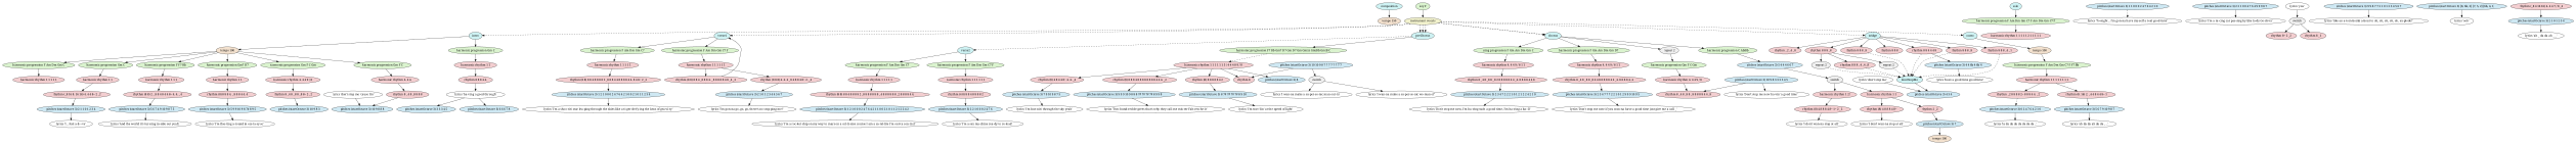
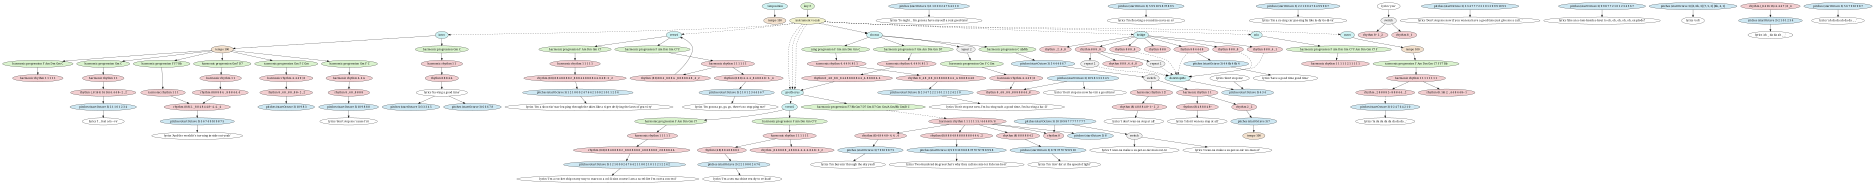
  digraph {
    fontname="Noto Serif"
    ordering=out
    node [fillcolor="#f3ced0" fontname="Noto Serif" style=filled]
    edge [fontname="Noto Serif"]
    n1 [fillcolor="#cef2f3" label=composition]
    n2 [fillcolor="#f3e1ce" label="tempo 150"]
    n3 [fillcolor="#daf3ce" label="key F"]
    n4 [fillcolor="#f3f3ce" label="instrument vocals"]
    n5 [fillcolor="#cef2f3" label=intro]
    n6 [fillcolor="#cef2f3" label=verse1]
    n7 [fillcolor="#cef2f3" label=preChorus]
    n8 [fillcolor="#cef2f3" label=chorus]
    n9 [fillcolor="#cef2f3" label=bridge]
    n10 [fillcolor="#cef2f3" label=solo]
    n11 [fillcolor="#cef2f3" label=outro]
    n12 [fillcolor="#f3e1ce" label="tempo 100"]
    n13 [fillcolor="#daf3ce" label="harmonic progression Gm C"]
    n14 [fillcolor="#daf3ce" label="harmonic progression F Am Dm Gm C7"]
    n15 [fillcolor="#daf3ce" label="harmonic progression F Am Dm Gm C7 F"]
    n16 [fillcolor="#cef2f3" label=verse2]
    n17 [fillcolor="#daf3ce" label="harmonic progression F7 Bb Gm7 D7 Gm D7 Gm Gm/A Gm/Bb Gm/B C"]
    n18 [fillcolor="#daf3ce" label="ning progression F Gm Am Dm Gm C"]
    n19 [fillcolor="#daf3ce" label="harmonic progression F Gm Am Dm Gm D7"]
    n20 [fillcolor="#f0f0f0" label="repeat 2"]
    n21 [fillcolor="#daf3ce" label="harmonic progression C Ab/Bb"]
    n22 [fillcolor="#daf3ce" label="harmonic progression F Am Dm Gm C7"]
    n23 [fillcolor="#daf3ce" label="harmonic progression F Am Dm Gm C7 F"]
    n24 [label="rhythm _2 _4 _8"]
    n25 [label="rhythm 8 8 8 _8"]
    n26 [label="rhythm 8 8 8 _8"]
    n27 [label="rhythm 8 8 8"]
    n28 [label="rhythm 8 8 4 4 4 8"]
    n29 [label="rhythm 8 8 8 _8"]
    n30 [label="rhythm 8 8 8 _4 _1"]
    n31 [fillcolor="#daf3ce" label="harmonic progression F Am Dm Gm C7 F Am Dm Gm C7 F"]
    n32 [fillcolor="#f3e1ce" label="tempo 100"]
    n33 [fillcolor="#daf3ce" label="harmonic progression F Am Dm Gm C"]
    n34 [fillcolor="#daf3ce" label="harmonic progression Gm C"]
    n35 [fillcolor="#daf3ce" label="harmonic progression F F7 Bb"]
    n36 [fillcolor="#daf3ce" label="harmonic progression Gm7 D7"]
    n37 [fillcolor="#daf3ce" label="harmonic progression Gm F C Gm"]
    n38 [fillcolor="#daf3ce" label="harmonic progression Gm F C"]
    n39 [label="harmonic rhythm 1 1"]
    n40 [label="harmonic rhythm 1 1 1 1 1"]
    n41 [label="harmonic rhythm 1 1"]
    n42 [label="harmonic rhythm 1 1 1"]
    n43 [label="harmonic rhythm 1 1"]
    n44 [label="harmonic rhythm 4. 4 4 9 / 8"]
    n45 [label="harmonic rhythm 4. 4 4."]
    n46 [fillcolor="#cee8f3" label="pitches (startOctave 3) 1 1 0 0 0 2 4 7 6 4 2 1 0"]
    n47 [fillcolor=white label="lyrics 'To-night _ I'm gon-na have my-self a real good time'"]
    n48 [label="rhythm (_8 16 8. 16 16) 4. 4 4 8~ 2 _2"]
    n49 [fillcolor="#cee8f3" label="pitches (startOctave 3) 2 1 1 0 1 2 3 4"]
    n50 [fillcolor=white label="lyrics 'I _ feel a-li---ve'"]
    n51 [label="rhythm (8 8) 2. _8 8 4 8 4 4 8~ 4. 4. _4"]
    n52 [fillcolor="#cee8f3" label="pitches (startOctave 3) 5 6 7 4 9 10 9 8 7 5"]
    n53 [fillcolor=white label="lyrics 'And the world it's tur-ning in-side out yeah'"]
    n54 [label="rhythm (8) 8 8 8 4. _8 8 8 4 4. 4"]
    n55 [fillcolor="#cee8f3" label="pitches (startOctave 3) 5 9 9 10 9 8 7# 8 9 5"]
    n56 [fillcolor=white label="lyrics 'I'm floa-ting a-round in ecs-ta-sy so'"]
    n57 [label="rhythm 8 _4 8 _8 8 _8 8~ 2 _2"]
    n58 [fillcolor="#cee8f3" label="pitches (startOctave 3) 10 9 8 3"]
    n59 [label="rhythm 8 _4 8 _8 8 8 8"]
    n60 [fillcolor="#cee8f3" label="pitches (startOctave 3) 10 9 8 8 8"]
    n61 [fillcolor=white label="lyrics 'don't stop me 'cause I'm'"]
    n62 [label="rhythm 8 8 8 4 4."]
-   n63 [fillcolor=white label="lyrics 'ha-ving a good through'"]
+   n63 [fillcolor=white label="lyrics 'ha-ving a good time'"]
    n64 [fillcolor="#cee8f3" label="pitches (startOctave 3) 3 3 3 4 5"]
    n65 [fillcolor="#cee8f3" label="pitches (startOctave 3) 6 6 6 7 8"]
    n66 [label="harmonic rhythm 1 1 1 1 1"]
    n67 [label="harmonic rhythm 1 1 1 1 1 1"]
    n68 [label="rhythm (8 8) 8 8 4 8 8 8 8 2 _8 8 8 4 4 8 8 8 8 4 4. 8 4 8~ 2 _2"]
    n69 [fillcolor="#cee8f3" label="pitches (startOctave 3) 1 2 1 0 0 0 2 4 7 6 4 2 1 0 0 2 1 0 1 1 2 3 4"]
    n70 [fillcolor=white label="lyrics 'I'm a shoo-tin' star lea-ping through the skies like a ti-ger de-fy-ing the laws of gra-vi-ty'"]
    n71 [label="rhythm (8 8) 8 8 4 _8 8 8 4. _8 8 8 8 8 4 8 _4 _2"]
    n72 [label="rhythm (8 8 8) 4. 4. 4 _8 4 8 8 4 8~ 2. _4"]
    n73 [fillcolor="#cee8f3" label="pitches (startOctave 3) 2 1 0 1 2 3 4 4 5 6 7"]
    n74 [fillcolor="#cee8f3" label="pitches (startOctave 3) 2 2 1 0 0 4 7 6 4 9 9 9 8 7"]
    n75 [fillcolor=white label="lyrics 'I'm a ra-cing car pas-sing by like la-dy Go-di-va'"]
    n76 [fillcolor=white label="lyrics 'I'm gon-na go, go, go, there's no stop-ping me!'"]
    n77 [label="harmonic rhythm 1 1 1 1 1 1 5 / 4 4 4 8 9 / 8"]
    n78 [label="rhythm (8) 4 8 4 4 8~ 4. 4. _4"]
    n79 [label="rhythm (8) 8 8 8 4 8 8 8 8 8 8 8 8 4 4 4. _2"]
    n80 [label="rhythm (8) 8 8 8 8 8 4 2"]
    n81 [label="rhythm 8"]
    n82 [fillcolor="#cee8f3" label="pitches (startOctave 3) 8"]
    n83 [fillcolor="#cee8f3" label="pitches (startOctave 3) 7 9 10 9 8 7 5"]
    n84 [fillcolor="#cee8f3" label="pitches (startOctave 3) 9 9 9 10 9 8 8 8 7# 7# 7# 7# 8 9 9 8"]
    n85 [fillcolor="#cee8f3" label="pitches (startOctave 3) 8 7# 7# 7# 7# 8 9 10"]
    n86 [fillcolor=white label="lyrics 'I'm bur-nin' through the sky yeah'"]
    n87 [fillcolor=white label="lyrics 'Two-hund-red de-grees that's why they call me mis-ter Fah-ren-he-it'"]
    n88 [fillcolor=white label="lyrics 'I'm trav'-lin' at the speed of light'"]
    n89 [fillcolor="#cee8f3" label="pitches (startOctave 3) 10 10 9 8 7 7 7 7 7 7 7 7"]
    n90 [fillcolor="#f0f0f0" label=switch]
    n91 [fillcolor=white label="lyrics 'I wan-na make a su-per-so-nic man out-ta'"]
    n92 [fillcolor=white label="lyrics 'I wan-na make a su-per-so-nic wo-man of'"]
    n93 [fillcolor=white label="lyrics 'you'"]
    n94 [fillcolor="#f0f0f0" label=switch]
    n95 [label="rhythm 8~ 2 _2"]
    n96 [label="rhythm 8 _1"]
    n97 [label="harmonic rhythm 4. 4 4 9 / 8 1 1"]
    n98 [label="harmonic rhythm 4. 4 4 9 / 8 1 1"]
    n99 [fillcolor="#daf3ce" label="harmonic progression Gm F C Gm"]
    n100 [fillcolor="#cee8f3" label="pitches (startOctave 3) 5 4 4 4 6 6 7"]
    n101 [label="rhythm 8 _4 8 _8 8 _8 2 8 8 8 8 8 4 4 _4. 8 8 8 8 4 4 8"]
    n102 [fillcolor="#cee8f3" label="pitches (startOctave 3) 2 3 4 7 2 2 2 1 0 1 2 1 2 2 4 2 1 0"]
    n103 [fillcolor=white label="lyrics 'Don't stop me now, I'm ha-ving such a good time, I'm ha-ving a ba--ll'"]
    n104 [label="rhythm 8 _4 8 _8 8 _8 4 4 8 8 8 8 8 4 4 _4. 8 8 8 8 4. 4"]
    n105 [fillcolor="#cee8f3" label="pitches (startOctave 3) 2 3 4 7 7 7 2 2 1 0 1 2 9 9 9 10 9 5"]
    n106 [fillcolor=white label="lyrics 'Don't stop me now if you wan-na have a good time just give me a call _'"]
    n107 [label="harmonic rhythm 4. 4 4 9 / 8"]
    n108 [label="rhythm 8 _4 8 _8 8 _8 8 8 8 8 4 4 _8"]
    n109 [fillcolor="#cee8f3" label="pitches (startOctave 3) 10 9 8 3 3 3 3 4 5"]
    n110 [fillcolor=white label="lyrics 'Don't stop me now ha-vin' a good time'"]
    n111 [fillcolor="#f0f0f0" label=switch]
    n112 [label="harmonic rhythm 1 2!"]
    n113 [label="harmonic rhythm 1 1"]
    n114 [label="rhythm (8) 4 8 8 8 4 8~ 1~ 2 _2"]
    n115 [label="rhythm (8) 4 8 8 8 4 8~"]
    n116 [label="rhythm 2 _2"]
    n117 [fillcolor=white label="lyrics 'I don't wan-na stop at all'"]
    n118 [fillcolor=white label="lyrics 'I don't wan-na stop at all'"]
    n119 [fillcolor="#cee8f3" label="pitches (startOctave 3) 7"]
    n120 [fillcolor="#f3e1ce" label="tempo 100"]
    n121 [label="harmonic rhythm 1 1 1 1 1"]
    n122 [label="harmonic rhythm 1 1 1 1 1 1"]
    n123 [label="rhythm (8 8) 8 8 4 8 8 8 8 2 _8 8 8 8 8 8 8 _4 8 8 8 8 8 8 _2 8 8 8 8 4 4."]
    n124 [fillcolor="#cee8f3" label="pitches (startOctave 3) 1 2 1 0 0 0 2 4 7 6 4 2 1 1 0 0 2 1 0 1 1 2 1 2 2 4 2"]
    n125 [fillcolor=white label="lyrics 'I'm a roc-ket ship on my way to mars on a col-li-sion course I am a sa-tel-lite I'm out-ta con-trol'"]
    n126 [label="rhythm (4 8) 8 8 4 8 8 8 8 2"]
+   n127 [label="rhythm _8 4 8 8 8 8 _4 8 8 8 4. 4. 4. 4. 8 4 8~ 2 _2"]
    n128 [fillcolor="#cee8f3" label="pitches (startOctave 3) 2 2 1 0 0 0 2 4 7 6"]
    n129 [fillcolor=white label="lyrics 'I'm a sex ma-chine rea-dy to re-load'"]
    n130 [fillcolor="#cee8f3" label="pitches (startOctave 3) 9 9 8 7 7 2 1 0 1 2 3 4 5 6 7"]
    n131 [fillcolor=white label="lyrics 'like an a-tom-bomb a-bout to oh, oh, oh, oh, oh, ex-plode!'"]
    n132 [fillcolor="#f0f0f0" label="repeat 2"]
    n133 [label="rhythm 8 8 8 _4 _4 _8"]
    n134 [fillcolor="#f0f0f0" label="repeat 2"]
    n135 [fillcolor="#cef2f3" label=dontStopMe]
    n136 [fillcolor="#cee8f3" label="pitches (startOctave 3) 4 4 6b 4 6b 4"]
    n137 [fillcolor="#cee8f3" label="pitches (startOctave 3) 4 3 4"]
    n138 [fillcolor="#cee8f3" label="pitches (startOctave 3) [8, 6b, 3] [7, 5, 2] [6b, 4, 1]"]
    n139 [fillcolor=white label="lyrics 'ooh'"]
    n140 [fillcolor=white label="lyrics 'have a good time good time'"]
    n141 [fillcolor=white label="lyrics 'don't stop me'"]
    n142 [label="harmonic rhythm 1 1 1 1 1 2 1 1 1 1 1"]
    n143 [fillcolor="#daf3ce" label="harmonic progression F Am Dm Gm C7 F F7 Bb"]
    n144 [label="harmonic rhythm 1 1 1 1 1 1 1 1"]
    n145 [label="rhythm _2 8 8 8 8 2~ 8 8 8 4 4. _2"]
    n146 [label="rhythm (8. 16) 2. _4 4 8 4 4 8~ 1"]
    n147 [fillcolor="#cee8f3" label="pitches (startOctave 3) 0 2 4 7 6 4 2 1 0"]
    n148 [label="rhythm (_8 4 16 16) 4. 4 4 7 / 8 _4"]
    n149 [fillcolor="#cee8f3" label="pitches (startOctave 3) 2 1 0 1 2 3 4"]
    n150 [fillcolor="#cee8f3" label="pitches (startOctave 3) 5 6 7 9 10 9 8 7"]
    n151 [fillcolor=white label="lyrics 'la da da da da da da da _'"]
    n152 [fillcolor=white label="lyrics 'ah _ da da ah _ _'"]
    n153 [fillcolor=white label="lyrics 'ah da da ah da da _ _'"]
    n1 -> n2
    n3 -> n4
    n4 -> n5 [style=dashed]
    n4 -> n6 [style=dashed]
    n4 -> n7 [style=dashed]
    n4 -> n7 [style=dashed]
    n4 -> n7 [style=dashed]
    n4 -> n8 [style=dashed]
    n4 -> n8 [style=dashed]
    n4 -> n9 [style=dashed]
+   n4 -> n10 [style=dashed]
    n4 -> n11 [style=dashed]
    n5 -> n12
    n5 -> n13
    n6 -> n14
    n6 -> n15
    n7 -> n16 [style=dashed]
    n7 -> n17
    n8 -> n18
    n8 -> n19
    n8 -> n20
    n8 -> n21
    n9 -> n24
    n9 -> n25
    n9 -> n26
    n9 -> n27
    n9 -> n28
    n9 -> n29
    n9 -> n30
    n10 -> n31
    n11 -> n32
    n12 -> n33
    n12 -> n34
    n12 -> n35
    n12 -> n36
    n12 -> n37
    n12 -> n38
    n13 -> n39
    n14 -> n66
    n15 -> n67
    n16 -> n22
    n16 -> n23
    n17 -> n77 [style=dashed]
    n18 -> n97
    n19 -> n98
    n20 -> n99
    n21 -> n100
    n22 -> n121
    n23 -> n122
    n25 -> n132
    n25 -> n133
    n25 -> n134
    n26 -> n135 [style=dashed]
    n28 -> n135 [style=dashed]
    n28 -> n136
    n29 -> n135 [style=dashed]
    n30 -> n135 [style=dashed]
    n31 -> n142
    n32 -> n143
    n33 -> n40
    n34 -> n41
    n35 -> n42
    n36 -> n43
    n37 -> n44
    n38 -> n45
    n39 -> n62
    n41 -> n48
    n42 -> n51
    n43 -> n54
    n44 -> n57
    n45 -> n59
-   n46 -> n47 [style=dashed]
+   n46 -> n47
    n48 -> n49
    n49 -> n50
    n51 -> n52
    n52 -> n53
-   n54 -> n55
+   n54 -> n51
    n55 -> n56
    n57 -> n58
    n59 -> n60
-   n61 -> n60
+   n60 -> n61
    n62 -> n63
    n63 -> n64
    n63 -> n65
    n66 -> n68
    n67 -> n71
    n67 -> n72
    n68 -> n69
    n69 -> n70
    n71 -> n6
    n72 -> n73
    n73 -> n76
    n74 -> n75
    n77 -> n78
    n77 -> n79
    n77 -> n80
    n77 -> n81
    n77 -> n82
    n78 -> n83
    n79 -> n84
    n80 -> n85
    n83 -> n86
    n84 -> n87
    n85 -> n88
    n89 -> n81
    n89 -> n90
    n90 -> n91
    n90 -> n92
    n93 -> n94
    n94 -> n95
    n94 -> n96
    n97 -> n101
    n98 -> n104
    n99 -> n107
    n100 -> n111
    n101 -> n102
    n102 -> n103
-   n104 -> n105
+   n104 -> n7
    n105 -> n106
    n107 -> n108
    n109 -> n108
    n109 -> n110
    n111 -> n112
    n111 -> n113
    n112 -> n114
    n113 -> n115
    n113 -> n116
    n114 -> n117
    n115 -> n118
    n116 -> n119
    n119 -> n120
    n121 -> n123
    n122 -> n126
+   n122 -> n127
    n123 -> n124
    n124 -> n125
    n126 -> n128
    n128 -> n129
    n130 -> n131
    n132 -> n135 [style=dashed]
    n133 -> n135 [style=dashed]
    n134 -> n135 [style=dashed]
    n135 -> n137
    n136 -> n140
    n138 -> n139
    n141 -> n137
    n143 -> n144
    n144 -> n145
    n144 -> n146
    n145 -> n147 [style=dashed]
-   n146 -> n150
    n147 -> n151
    n148 -> n149
    n149 -> n152
    n150 -> n153
  }
